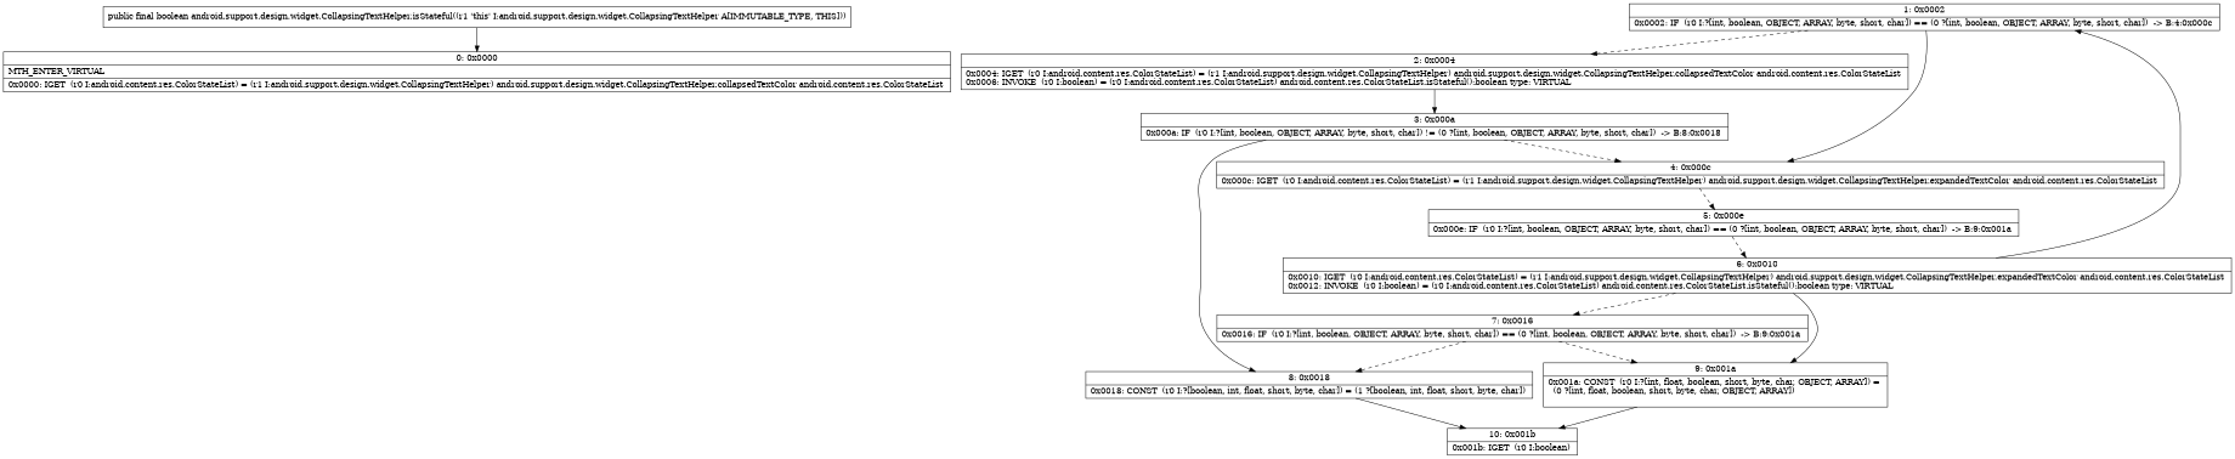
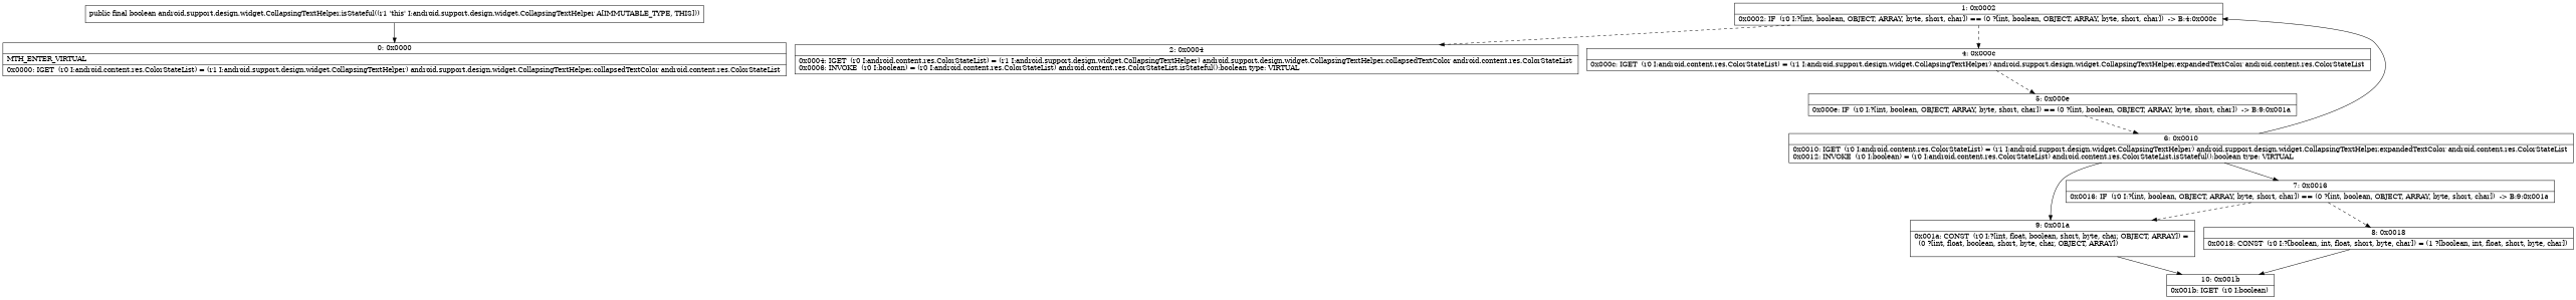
  digraph {
    node [shape=record]
    n1 [label="{0\:\ 0x0000|MTH_ENTER_VIRTUAL\l|0x0000: IGET  (r0 I:android.content.res.ColorStateList) = (r1 I:android.support.design.widget.CollapsingTextHelper) android.support.design.widget.CollapsingTextHelper.collapsedTextColor android.content.res.ColorStateList \l}"]
    n2 [label="{1\:\ 0x0002|0x0002: IF  (r0 I:?[int, boolean, OBJECT, ARRAY, byte, short, char]) == (0 ?[int, boolean, OBJECT, ARRAY, byte, short, char])  \-\> B:4:0x000c \l}"]
    n3 [label="{2\:\ 0x0004|0x0004: IGET  (r0 I:android.content.res.ColorStateList) = (r1 I:android.support.design.widget.CollapsingTextHelper) android.support.design.widget.CollapsingTextHelper.collapsedTextColor android.content.res.ColorStateList \l0x0006: INVOKE  (r0 I:boolean) = (r0 I:android.content.res.ColorStateList) android.content.res.ColorStateList.isStateful():boolean type: VIRTUAL \l}"]
    n4 [label="{4\:\ 0x000c|0x000c: IGET  (r0 I:android.content.res.ColorStateList) = (r1 I:android.support.design.widget.CollapsingTextHelper) android.support.design.widget.CollapsingTextHelper.expandedTextColor android.content.res.ColorStateList \l}"]
-   n5 [label="{3\:\ 0x000a|0x000a: IF  (r0 I:?[int, boolean, OBJECT, ARRAY, byte, short, char]) != (0 ?[int, boolean, OBJECT, ARRAY, byte, short, char])  \-\> B:8:0x0018 \l}"]
    n6 [label="{5\:\ 0x000e|0x000e: IF  (r0 I:?[int, boolean, OBJECT, ARRAY, byte, short, char]) == (0 ?[int, boolean, OBJECT, ARRAY, byte, short, char])  \-\> B:9:0x001a \l}"]
    n7 [label="{8\:\ 0x0018|0x0018: CONST  (r0 I:?[boolean, int, float, short, byte, char]) = (1 ?[boolean, int, float, short, byte, char]) \l}"]
    n8 [label="{10\:\ 0x001b|0x001b: IGET  (r0 I:boolean) \l}"]
    n9 [label="{6\:\ 0x0010|0x0010: IGET  (r0 I:android.content.res.ColorStateList) = (r1 I:android.support.design.widget.CollapsingTextHelper) android.support.design.widget.CollapsingTextHelper.expandedTextColor android.content.res.ColorStateList \l0x0012: INVOKE  (r0 I:boolean) = (r0 I:android.content.res.ColorStateList) android.content.res.ColorStateList.isStateful():boolean type: VIRTUAL \l}"]
    n10 [label="{9\:\ 0x001a|0x001a: CONST  (r0 I:?[int, float, boolean, short, byte, char, OBJECT, ARRAY]) = \l  (0 ?[int, float, boolean, short, byte, char, OBJECT, ARRAY])\l \l}"]
    n11 [label="{7\:\ 0x0016|0x0016: IF  (r0 I:?[int, boolean, OBJECT, ARRAY, byte, short, char]) == (0 ?[int, boolean, OBJECT, ARRAY, byte, short, char])  \-\> B:9:0x001a \l}"]
    n12 [label="{public final boolean android.support.design.widget.CollapsingTextHelper.isStateful((r1 'this' I:android.support.design.widget.CollapsingTextHelper A[IMMUTABLE_TYPE, THIS])) }"]
    n2 -> n3 [style=dashed]
-   n2 -> n4
-   n3 -> n5
+   n2 -> n4 [style=dashed]
    n4 -> n6 [style=dashed]
-   n5 -> n4 [style=dashed]
-   n5 -> n7
    n6 -> n9 [style=dashed]
    n7 -> n8
    n9 -> n2
    n9 -> n10
-   n9 -> n11 [style=dashed]
+   n9 -> n11
    n10 -> n8
    n11 -> n7 [style=dashed]
    n11 -> n10 [style=dashed]
    n12 -> n1
  }
